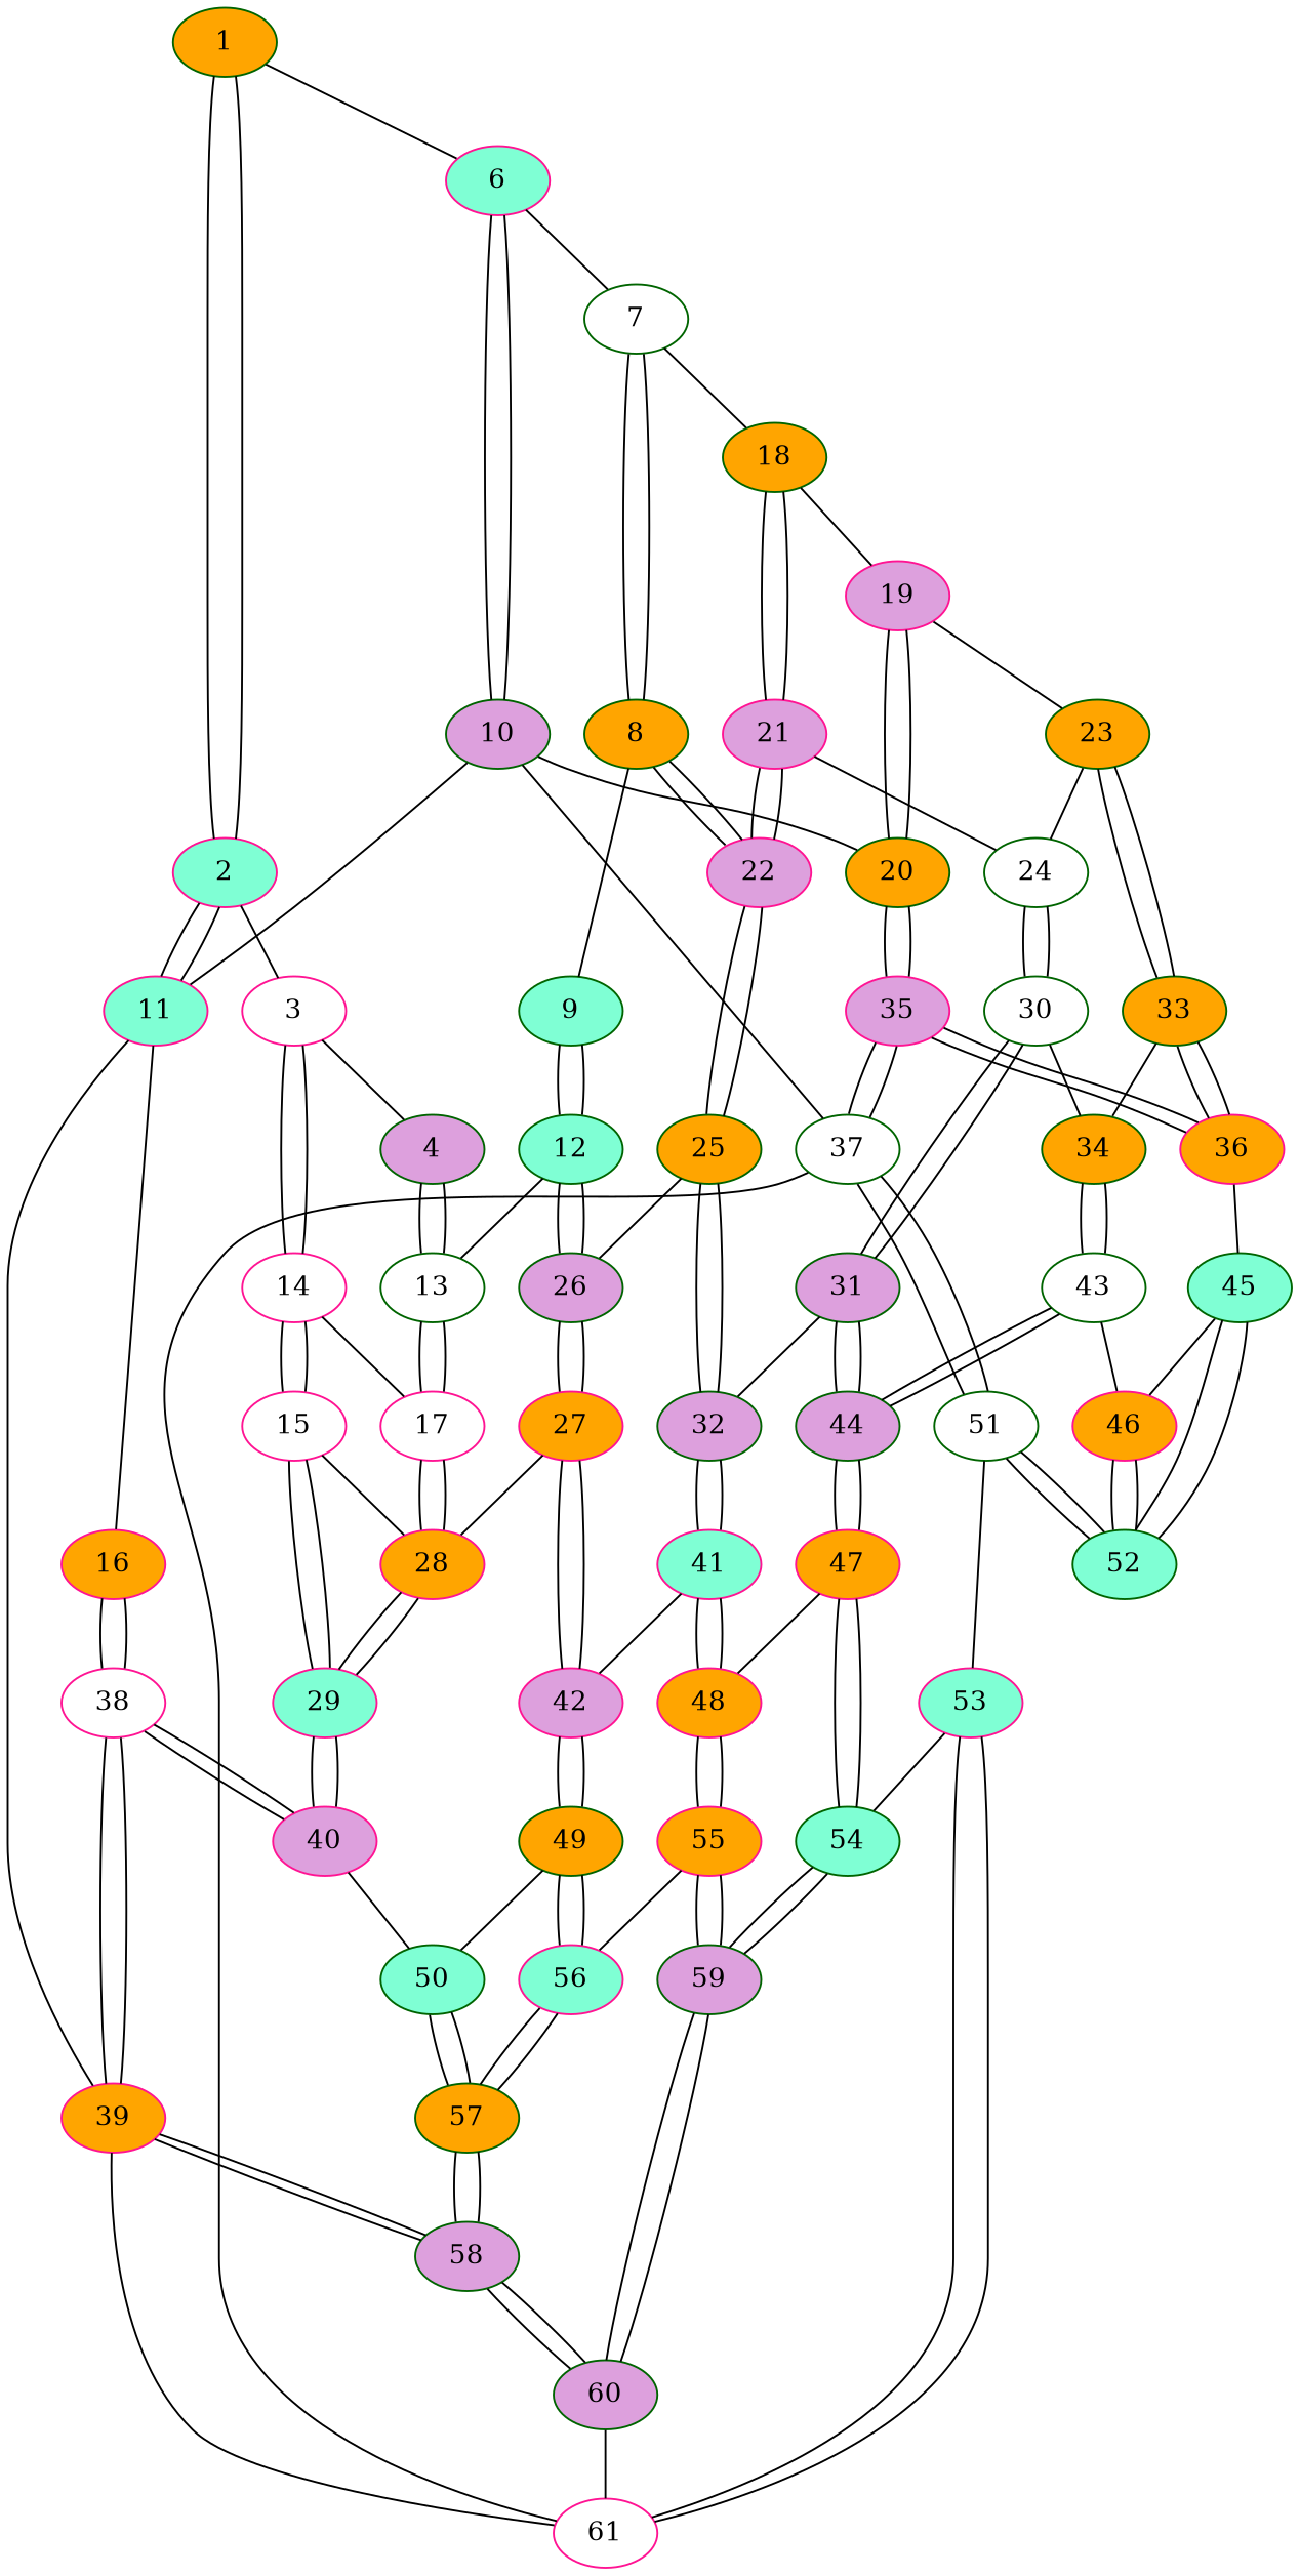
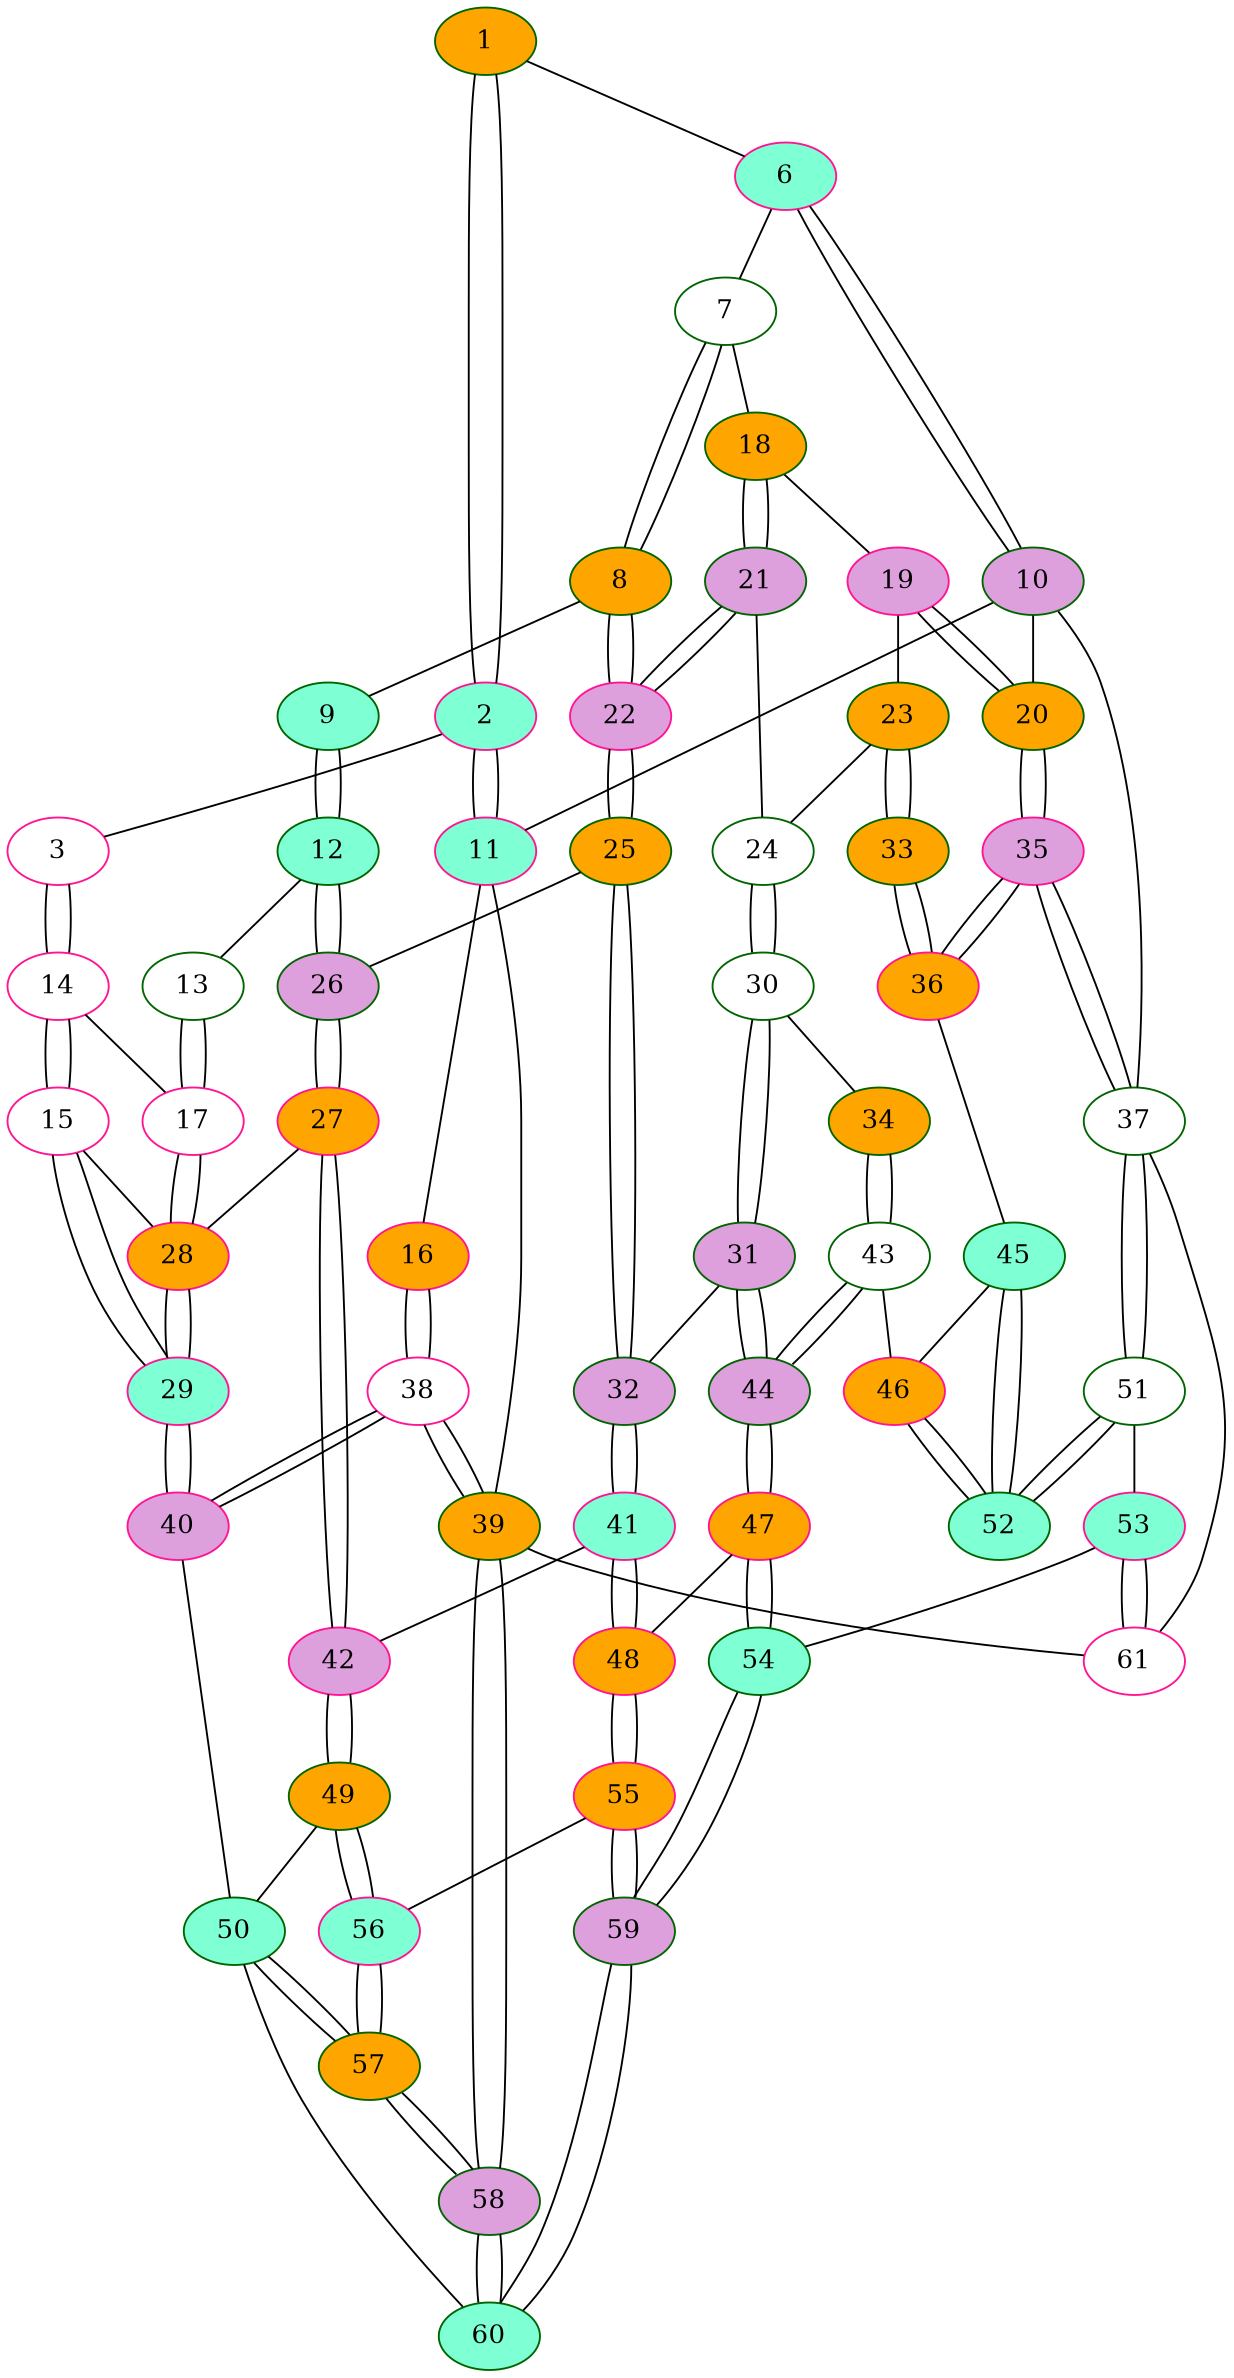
  graph {
    node [color=darkgreen fillcolor=orange style=filled]
    2 [color=deeppink fillcolor=aquamarine]
    1
    6 [color=deeppink fillcolor=aquamarine]
    3 [color=deeppink fillcolor=white]
    11 [color=deeppink fillcolor=aquamarine]
    7 [fillcolor=white]
    10 [fillcolor=plum]
-   4 [fillcolor=plum]
    14 [color=deeppink fillcolor=white]
    16 [color=deeppink]
-   39 [color=deeppink]
+   39
    13 [fillcolor=white]
    17 [color=deeppink fillcolor=white]
    15 [color=deeppink fillcolor=white]
    9 [fillcolor=aquamarine]
    12 [fillcolor=aquamarine]
    8
    18
    20
    37 [fillcolor=white]
    22 [color=deeppink fillcolor=plum]
    19 [color=deeppink fillcolor=plum]
-   21 [color=deeppink fillcolor=plum]
+   21 [fillcolor=plum]
    25
    26 [fillcolor=plum]
    35 [color=deeppink fillcolor=plum]
    51 [fillcolor=white]
    61 [color=deeppink fillcolor=white]
    38 [color=deeppink fillcolor=white]
    58 [fillcolor=plum]
    27 [color=deeppink]
    28 [color=deeppink]
    29 [color=deeppink fillcolor=aquamarine]
    40 [color=deeppink fillcolor=plum]
    23
    24 [fillcolor=white]
    33
    36 [color=deeppink]
    30 [fillcolor=white]
    32 [fillcolor=plum]
    34
    31 [fillcolor=plum]
    41 [color=deeppink fillcolor=aquamarine]
    42 [color=deeppink fillcolor=plum]
    49
    50 [fillcolor=aquamarine]
    44 [fillcolor=plum]
    43 [fillcolor=white]
    47 [color=deeppink]
    48 [color=deeppink]
    45 [fillcolor=aquamarine]
    46 [color=deeppink]
    52 [fillcolor=aquamarine]
    53 [color=deeppink fillcolor=aquamarine]
-   60 [fillcolor=plum]
+   60 [fillcolor=aquamarine]
    57
    55 [color=deeppink]
    56 [color=deeppink fillcolor=aquamarine]
    54 [fillcolor=aquamarine]
    59 [fillcolor=plum]
    2 -- 3
    2 -- 11
    2 -- 11
    1 -- 2
    1 -- 2
    1 -- 6
    6 -- 7
    6 -- 10
    6 -- 10
-   3 -- 4
    3 -- 14
    3 -- 14
    11 -- 16
    11 -- 39
    7 -- 8
    7 -- 8
    7 -- 18
    10 -- 11
    10 -- 20
    10 -- 37
-   4 -- 13
-   4 -- 13
    14 -- 17
    14 -- 15
    14 -- 15
    16 -- 38
    16 -- 38
    39 -- 61
    39 -- 58
    39 -- 58
    13 -- 17
    13 -- 17
    17 -- 28
    17 -- 28
    15 -- 28
    15 -- 29
    15 -- 29
    9 -- 12
    9 -- 12
    12 -- 13
    12 -- 26
    12 -- 26
    8 -- 9
    8 -- 22
    8 -- 22
    18 -- 19
    18 -- 21
    18 -- 21
    20 -- 35
    20 -- 35
    37 -- 51
    37 -- 51
    37 -- 61
    22 -- 25
    22 -- 25
    19 -- 20
    19 -- 20
    19 -- 23
    21 -- 22
    21 -- 22
    21 -- 24
    25 -- 26
    25 -- 32
    25 -- 32
    26 -- 27
    26 -- 27
    35 -- 37
    35 -- 37
    35 -- 36
    35 -- 36
    51 -- 52
    51 -- 52
    51 -- 53
    38 -- 39
    38 -- 39
    38 -- 40
    38 -- 40
    58 -- 60
    58 -- 60
    27 -- 28
    27 -- 42
    27 -- 42
    28 -- 29
    28 -- 29
    29 -- 40
    29 -- 40
    40 -- 50
    23 -- 24
    23 -- 33
    23 -- 33
    24 -- 30
    24 -- 30
    33 -- 36
    33 -- 36
-   33 -- 34
    36 -- 45
    30 -- 34
    30 -- 31
    30 -- 31
    32 -- 41
    32 -- 41
    34 -- 43
    34 -- 43
    31 -- 32
    31 -- 44
    31 -- 44
    41 -- 42
    41 -- 48
    41 -- 48
    42 -- 49
    42 -- 49
    49 -- 50
    49 -- 56
    49 -- 56
    50 -- 57
    50 -- 57
    44 -- 47
    44 -- 47
    43 -- 44
    43 -- 44
    43 -- 46
    47 -- 48
    47 -- 54
    47 -- 54
    48 -- 55
    48 -- 55
    45 -- 46
    45 -- 52
    45 -- 52
    46 -- 52
    46 -- 52
    53 -- 61
    53 -- 61
    53 -- 54
-   60 -- 61
+   60 -- 50
    57 -- 58
    57 -- 58
    55 -- 56
    55 -- 59
    55 -- 59
    56 -- 57
    56 -- 57
    54 -- 59
    54 -- 59
    59 -- 60
    59 -- 60
  }
